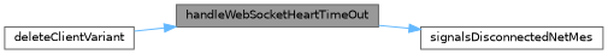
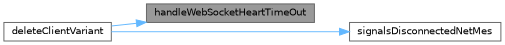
  digraph {
    rankdir=LR
    node [color=grey40 fillcolor=white fontname=Helvetica fontsize=10 shape=box style=filled]
    edge [color=steelblue1 fontname=Helvetica fontsize=10 labelfontname=Helvetica labelfontsize=10 style=solid]
    n1 [color=gray40 fillcolor=grey60 fontcolor=black height=0.2 label=handleWebSocketHeartTimeOut width=0.4]
    n2 [height=0.2 label=signalsDisconnectedNetMes width=0.4]
    n3 [height=0.2 label=deleteClientVariant width=0.4]
-   n1 -> n2
+   n3 -> n2
    n3 -> n1
  }
